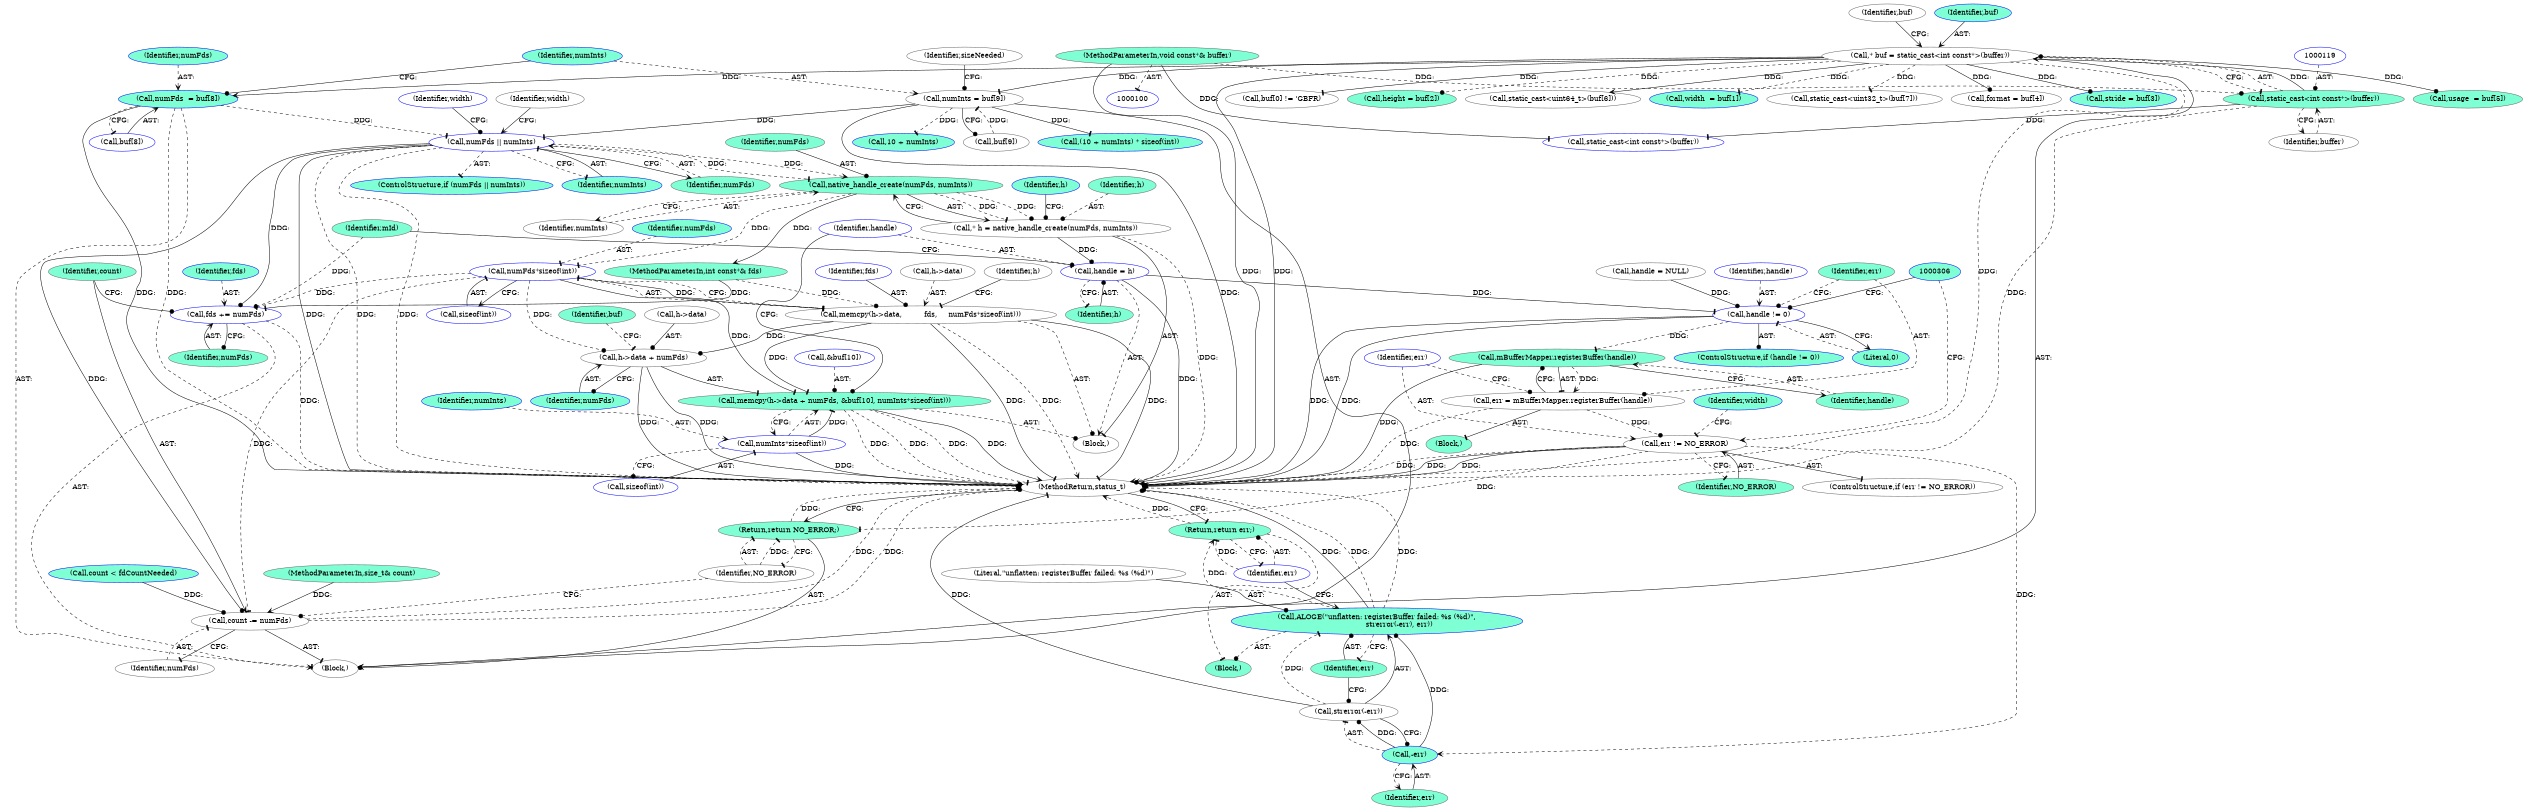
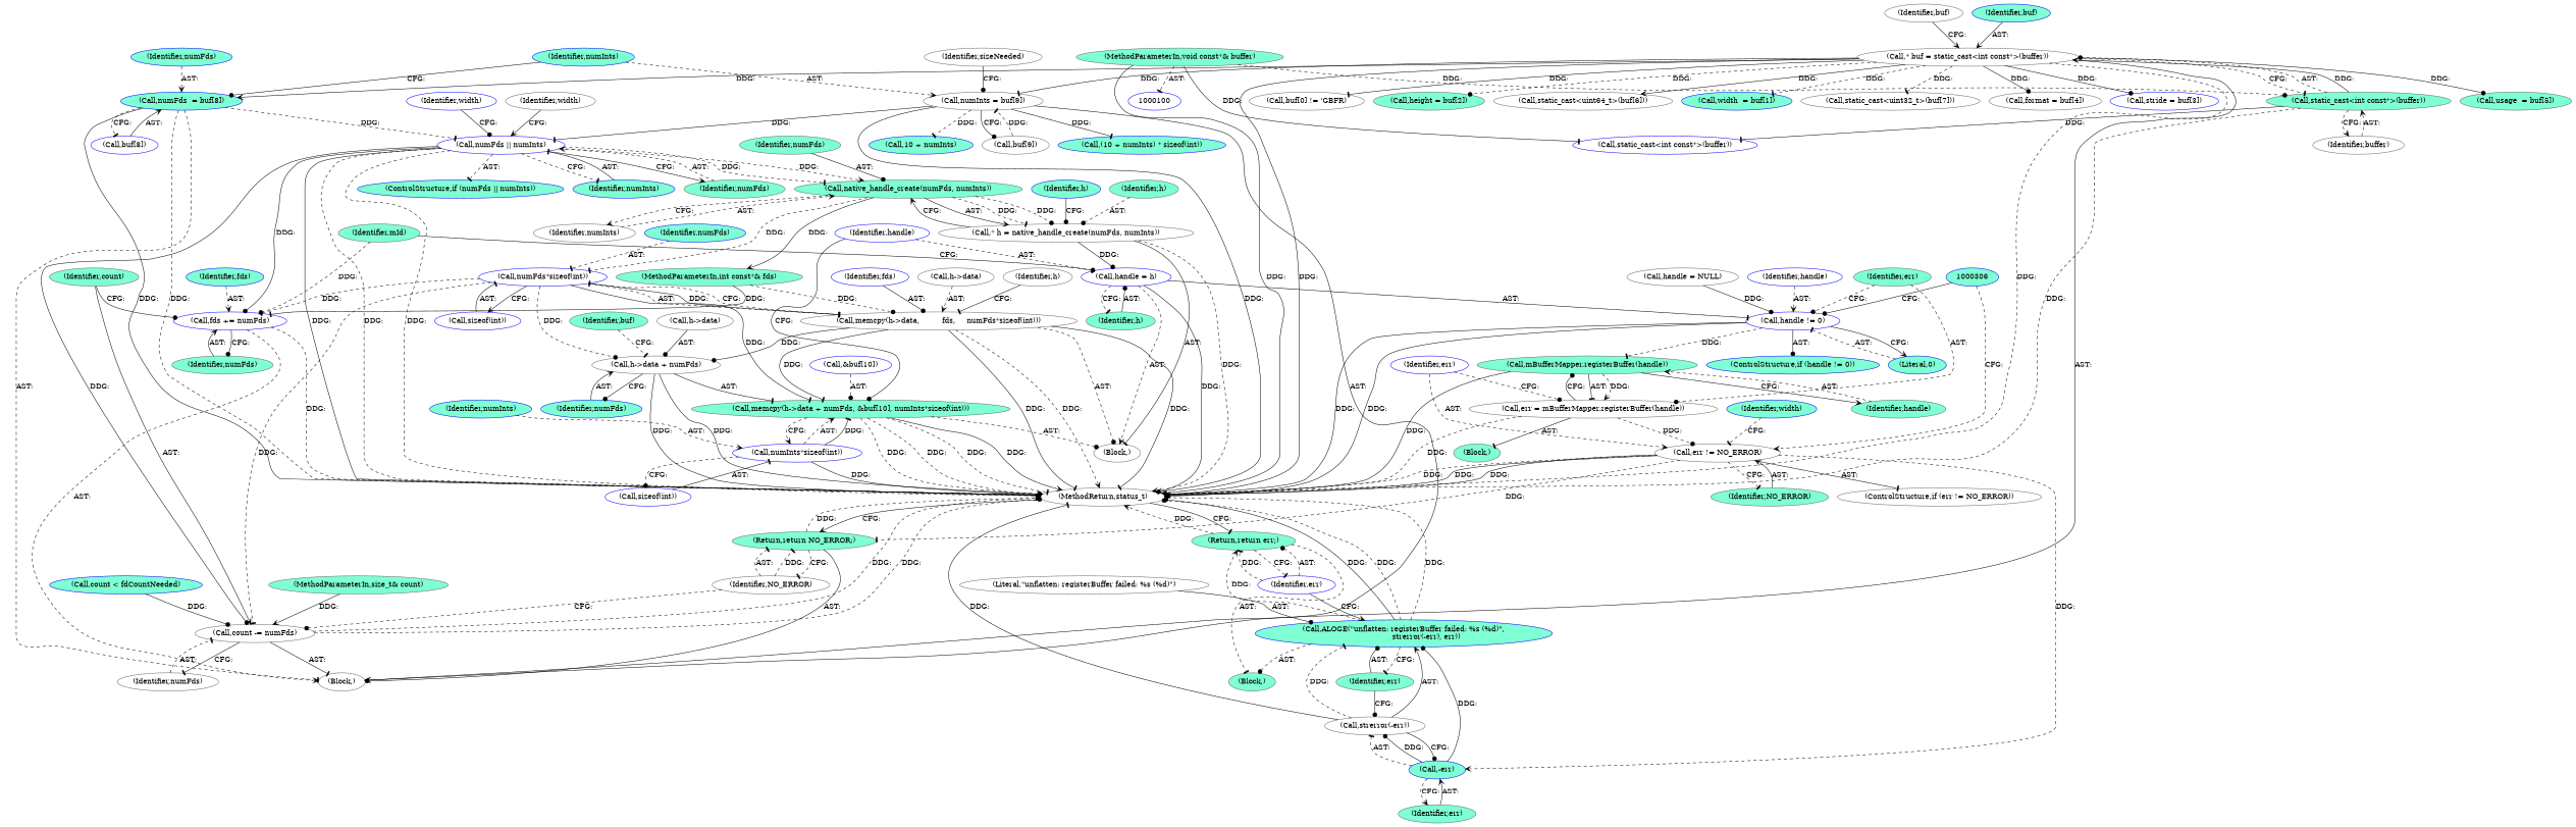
  digraph {
    node [color=gray40 fillcolor=white style=filled]
    edge [arrowhead=tee style=solid]
    n1 [fillcolor=aquamarine label="(Call,native_handle_create(numFds, numInts))"]
    n2 [label="(Call,* h = native_handle_create(numFds, numInts))"]
    n3 [color=blue label="(Call,numFds*sizeof(int))"]
    n4 [label="(Identifier,numInts)"]
    n5 [fillcolor=aquamarine label="(MethodParameterIn,int const*& fds)"]
    n6 [label="(MethodReturn,status_t)"]
    n7 [color=blue label="(Call,handle = h)"]
    n8 [label="(Block,)"]
    n9 [color=blue label="(Call,fds += numFds)"]
    n10 [label="(Call,count -= numFds)"]
    n11 [label="(Call,memcpy(h->data,          fds,     numFds*sizeof(int)))"]
    n12 [fillcolor=aquamarine label="(Call,memcpy(h->data + numFds, &buf[10], numInts*sizeof(int)))"]
    n13 [label="(Call,h->data + numFds)"]
    n14 [color=blue label="(Call,sizeof(int))"]
    n15 [color=blue label="(Call,numInts*sizeof(int))"]
    n16 [color=blue label="(Call,sizeof(int))"]
    n17 [color=blue label="(Call,numFds || numInts)"]
    n18 [color=blue fillcolor=aquamarine label="(ControlStructure,if (numFds || numInts))"]
    n19 [color=blue fillcolor=aquamarine label="(Identifier,numInts)"]
    n20 [fillcolor=aquamarine label="(Identifier,numFds)"]
    n21 [label="(Block,)"]
    n22 [fillcolor=aquamarine label="(Identifier,numFds)"]
    n23 [label="(Identifier,numFds)"]
    n24 [fillcolor=aquamarine label="(Return,return NO_ERROR;)"]
    n25 [fillcolor=aquamarine label="(Return,return err;)"]
    n26 [color=blue fillcolor=aquamarine label="(Call,numFds  = buf[8])"]
    n27 [color=blue label="(Call,buf[8])"]
    n28 [label="(Call,* buf = static_cast<int const*>(buffer))"]
    n29 [fillcolor=aquamarine label="(Call,static_cast<int const*>(buffer))"]
    n30 [label="(Call,numInts = buf[9])"]
    n31 [fillcolor=aquamarine label="(Call,usage  = buf[5])"]
    n32 [label="(Call,buf[0] != 'GBFR)"]
    n33 [fillcolor=aquamarine label="(Call,height = buf[2])"]
    n34 [label="(Call,static_cast<uint64_t>(buf[6]))"]
    n35 [color=blue fillcolor=aquamarine label="(Call,width  = buf[1])"]
    n36 [label="(Call,static_cast<uint32_t>(buf[7]))"]
    n37 [label="(Call,format = buf[4])"]
-   n38 [color=blue fillcolor=aquamarine label="(Call,stride = buf[3])"]
+   n38 [color=blue label="(Call,stride = buf[3])"]
    n39 [color=blue label="(Call,static_cast<int const*>(buffer))"]
    n40 [label="(Identifier,buffer)"]
    n41 [color=blue fillcolor=aquamarine label="(Call,10 + numInts)"]
    n42 [label="(Call,buf[9])"]
    n43 [color=blue fillcolor=aquamarine label="(Call,(10 + numInts) * sizeof(int))"]
    n44 [fillcolor=aquamarine label="(MethodParameterIn,void const*& buffer)"]
    1000100 [color=blue]
    n46 [color=blue label="(Call,handle != 0)"]
    n47 [fillcolor=aquamarine label="(Identifier,h)"]
    n48 [fillcolor=aquamarine label="(Call,mBufferMapper.registerBuffer(handle))"]
    n49 [color=blue fillcolor=aquamarine label="(ControlStructure,if (handle != 0))"]
    n50 [color=blue fillcolor=aquamarine label="(Literal,0)"]
    n51 [label="(Call,err = mBufferMapper.registerBuffer(handle))"]
    n52 [fillcolor=aquamarine label="(Identifier,handle)"]
    n53 [label="(Call,err != NO_ERROR)"]
    n54 [fillcolor=aquamarine label="(Block,)"]
    n55 [color=blue fillcolor=aquamarine label="(Call,-err)"]
    n56 [fillcolor=aquamarine label="(Identifier,NO_ERROR)"]
    n57 [label="(ControlStructure,if (err != NO_ERROR))"]
    n58 [label="(Call,strerror(-err))"]
    n59 [color=blue fillcolor=aquamarine label="(Call,ALOGE(\"unflatten: registerBuffer failed: %s (%d)\",\n                    strerror(-err), err))"]
    n60 [fillcolor=aquamarine label="(Identifier,err)"]
    n61 [label="(Identifier,NO_ERROR)"]
    n62 [fillcolor=aquamarine label="(Identifier,err)"]
    n63 [fillcolor=aquamarine label="(Block,)"]
    n64 [color=blue label="(Identifier,err)"]
    n65 [color=blue fillcolor=aquamarine label="(Identifier,numFds)"]
    n66 [color=blue fillcolor=aquamarine label="(Identifier,fds)"]
    n67 [fillcolor=aquamarine label="(Identifier,numFds)"]
    n68 [color=blue fillcolor=aquamarine label="(Identifier,numFds)"]
    n69 [label="(Call,handle = NULL)"]
    n70 [color=blue label="(Identifier,handle)"]
    n71 [label="(Identifier,width)"]
    n72 [fillcolor=aquamarine label="(Identifier,buf)"]
    n73 [label="(Call,h->data)"]
    n74 [color=blue label="(Identifier,width)"]
    n75 [color=blue label="(Identifier,err)"]
    n76 [color=blue label="(Call,&buf[10])"]
    n77 [color=blue label="(Identifier,handle)"]
    n78 [label="(Identifier,buf)"]
    n79 [label="(Call,h->data)"]
    n80 [fillcolor=aquamarine label="(Identifier,mId)"]
    n81 [color=blue fillcolor=aquamarine label="(Identifier,numInts)"]
    n82 [label="(Identifier,h)"]
    n83 [color=blue label="(Identifier,fds)"]
    n84 [fillcolor=aquamarine label="(Identifier,h)"]
    n85 [fillcolor=aquamarine label="(Identifier,count)"]
    n86 [color=blue fillcolor=aquamarine label="(Identifier,numInts)"]
    n87 [label="(Literal,\"unflatten: registerBuffer failed: %s (%d)\")"]
    n88 [color=blue fillcolor=aquamarine label="(Identifier,h)"]
    n89 [color=blue fillcolor=aquamarine label="(Identifier,buf)"]
    n90 [fillcolor=aquamarine label="(MethodParameterIn,size_t& count)"]
    n91 [color=blue fillcolor=aquamarine label="(Identifier,width)"]
    n92 [color=blue fillcolor=aquamarine label="(Call,count < fdCountNeeded)"]
    n93 [label="(Identifier,sizeNeeded)"]
    n94 [fillcolor=aquamarine label="(Identifier,err)"]
    n95 [color=blue fillcolor=aquamarine label="(Identifier,numFds)"]
-   1000119 [color=blue]
    1000306 [color=blue fillcolor=aquamarine]
    n1 -> n2 [arrowhead=vee label="AST: "]
    n1 -> n2 [label="DDG: " style=dashed]
    n1 -> n2 [arrowhead=dot label="DDG: " style=dashed]
    n1 -> n3 [label="DDG: " style=dashed]
    n1 -> n4 [arrowhead=vee label="CFG: " style=dashed]
    n1 -> n5 [arrowhead=vee label="DDG: "]
    n2 -> n1 [arrowhead=vee label="CFG: "]
    n2 -> n6 [arrowhead=vee label="DDG: " style=dashed]
    n2 -> n7 [arrowhead=dot label="DDG: "]
    n2 -> n8 [label="AST: "]
    n3 -> n9 [label="DDG: " style=dashed]
    n3 -> n10 [label="DDG: " style=dashed]
    n3 -> n11 [label="AST: " style=dashed]
    n3 -> n11 [label="DDG: "]
    n3 -> n12 [label="DDG: "]
    n3 -> n13 [arrowhead=dot label="DDG: " style=dashed]
    n3 -> n14 [arrowhead=vee label="CFG: "]
    n4 -> n1 [arrowhead=vee label="AST: " style=dashed]
    n5 -> n9 [label="DDG: "]
    n5 -> n11 [arrowhead=dot label="DDG: " style=dashed]
    n6 -> n24 [arrowhead=vee label="CFG: "]
    n6 -> n25 [label="CFG: "]
    n7 -> n6 [arrowhead=vee label="DDG: "]
    n7 -> n8 [arrowhead=vee label="AST: " style=dashed]
-   n7 -> n46 [label="DDG: "]
+   n7 -> n46 [label="AST: "]
    n7 -> n47 [label="CFG: " style=dashed]
    n9 -> n6 [label="DDG: " style=dashed]
    n9 -> n21 [arrowhead=vee label="AST: " style=dashed]
    n9 -> n22 [arrowhead=dot label="CFG: "]
    n10 -> n6 [arrowhead=vee label="DDG: " style=dashed]
    n10 -> n6 [arrowhead=dot label="DDG: " style=dashed]
    n10 -> n21 [label="AST: "]
    n10 -> n23 [label="CFG: "]
    n11 -> n3 [label="CFG: " style=dashed]
    n11 -> n6 [label="DDG: "]
    n11 -> n6 [arrowhead=vee label="DDG: " style=dashed]
    n11 -> n6 [label="DDG: "]
    n11 -> n8 [arrowhead=dot label="AST: " style=dashed]
    n11 -> n12 [label="DDG: "]
    n11 -> n13 [arrowhead=dot label="DDG: "]
    n12 -> n6 [arrowhead=vee label="DDG: " style=dashed]
    n12 -> n6 [arrowhead=dot label="DDG: " style=dashed]
    n12 -> n6 [label="DDG: " style=dashed]
    n12 -> n6 [arrowhead=vee label="DDG: "]
    n12 -> n8 [arrowhead=dot label="AST: " style=dashed]
    n12 -> n15 [arrowhead=vee label="CFG: " style=dashed]
    n13 -> n6 [label="DDG: "]
    n13 -> n6 [arrowhead=vee label="DDG: "]
    n13 -> n12 [label="AST: "]
    n13 -> n65 [arrowhead=dot label="CFG: "]
    n14 -> n3 [label="AST: "]
    n15 -> n6 [label="DDG: "]
    n15 -> n12 [arrowhead=vee label="AST: " style=dashed]
    n15 -> n12 [label="DDG: "]
    n15 -> n16 [arrowhead=dot label="CFG: " style=dashed]
    n16 -> n15 [label="AST: "]
    n17 -> n1 [arrowhead=vee label="DDG: " style=dashed]
    n17 -> n1 [label="DDG: " style=dashed]
    n17 -> n6 [label="DDG: "]
    n17 -> n6 [label="DDG: " style=dashed]
    n17 -> n6 [arrowhead=dot label="DDG: " style=dashed]
    n17 -> n9 [arrowhead=dot label="DDG: "]
    n17 -> n10 [arrowhead=dot label="DDG: "]
    n17 -> n18 [label="AST: " style=dashed]
    n17 -> n19 [label="CFG: " style=dashed]
    n17 -> n20 [arrowhead=vee label="CFG: "]
    n19 -> n17 [label="AST: "]
    n20 -> n17 [arrowhead=vee label="AST: " style=dashed]
    n22 -> n9 [arrowhead=vee label="AST: "]
    n23 -> n10 [label="AST: " style=dashed]
    n24 -> n6 [arrowhead=dot label="DDG: " style=dashed]
    n24 -> n21 [arrowhead=dot label="AST: "]
    n24 -> n61 [label="CFG: " style=dashed]
    n25 -> n6 [arrowhead=vee label="DDG: " style=dashed]
    n25 -> n63 [label="AST: " style=dashed]
    n25 -> n64 [label="CFG: " style=dashed]
    n26 -> n6 [label="DDG: "]
    n26 -> n6 [arrowhead=dot label="DDG: " style=dashed]
    n26 -> n17 [label="DDG: " style=dashed]
    n26 -> n21 [label="AST: " style=dashed]
    n26 -> n27 [label="CFG: " style=dashed]
    n27 -> n26 [arrowhead=vee label="AST: "]
    n28 -> n6 [arrowhead=dot label="DDG: "]
    n28 -> n6 [arrowhead=dot label="DDG: " style=dashed]
    n28 -> n21 [arrowhead=vee label="AST: "]
    n28 -> n26 [arrowhead=vee label="DDG: "]
    n28 -> n29 [label="CFG: " style=dashed]
    n28 -> n30 [label="DDG: "]
    n28 -> n31 [arrowhead=dot label="DDG: "]
    n28 -> n32 [label="DDG: "]
    n28 -> n33 [arrowhead=dot label="DDG: " style=dashed]
    n28 -> n34 [arrowhead=vee label="DDG: "]
    n28 -> n35 [label="DDG: " style=dashed]
    n28 -> n36 [label="DDG: " style=dashed]
    n28 -> n37 [arrowhead=dot label="DDG: "]
    n28 -> n38 [arrowhead=dot label="DDG: "]
    n29 -> n6 [label="DDG: " style=dashed]
    n29 -> n28 [arrowhead=dot label="AST: " style=dashed]
    n29 -> n28 [arrowhead=vee label="DDG: "]
    n29 -> n39 [label="DDG: "]
    n29 -> n40 [arrowhead=vee label="CFG: " style=dashed]
    n30 -> n6 [arrowhead=dot label="DDG: "]
    n30 -> n17 [label="DDG: "]
    n30 -> n21 [arrowhead=vee label="AST: "]
    n30 -> n41 [label="DDG: " style=dashed]
    n30 -> n42 [arrowhead=dot label="CFG: "]
    n30 -> n43 [label="DDG: "]
    n40 -> n29 [arrowhead=vee label="AST: " style=dashed]
    n42 -> n30 [label="DDG: " style=dashed]
    n44 -> n6 [arrowhead=vee label="DDG: "]
    n44 -> n29 [arrowhead=dot label="DDG: " style=dashed]
    n44 -> n39 [label="DDG: "]
    n44 -> 1000100 [label="AST: " style=dashed]
    n46 -> n6 [arrowhead=dot label="DDG: "]
    n46 -> n6 [arrowhead=dot label="DDG: "]
    n46 -> n48 [label="DDG: " style=dashed]
    n46 -> n49 [arrowhead=dot label="AST: "]
    n46 -> n50 [arrowhead=vee label="CFG: "]
    n47 -> n7 [arrowhead=dot label="AST: "]
    n48 -> n6 [arrowhead=dot label="DDG: "]
    n48 -> n51 [label="AST: "]
    n48 -> n51 [arrowhead=vee label="DDG: " style=dashed]
    n48 -> n52 [arrowhead=vee label="CFG: "]
    n50 -> n46 [label="AST: " style=dashed]
    n51 -> n6 [arrowhead=vee label="DDG: " style=dashed]
    n51 -> n48 [arrowhead=dot label="CFG: "]
    n51 -> n53 [arrowhead=dot label="DDG: " style=dashed]
    n51 -> n54 [label="AST: "]
    n52 -> n48 [arrowhead=vee label="AST: " style=dashed]
    n53 -> n6 [arrowhead=vee label="DDG: "]
    n53 -> n6 [label="DDG: " style=dashed]
    n53 -> n6 [label="DDG: "]
    n53 -> n24 [label="DDG: " style=dashed]
    n53 -> n55 [arrowhead=vee label="DDG: " style=dashed]
    n53 -> n56 [label="CFG: " style=dashed]
    n53 -> n57 [label="AST: "]
    n55 -> n58 [label="AST: " style=dashed]
    n55 -> n58 [arrowhead=dot label="DDG: "]
    n55 -> n59 [arrowhead=dot label="DDG: "]
    n55 -> n60 [arrowhead=vee label="CFG: " style=dashed]
    n56 -> n53 [arrowhead=vee label="AST: "]
    n58 -> n6 [label="DDG: "]
    n58 -> n55 [arrowhead=dot label="CFG: "]
    n58 -> n59 [arrowhead=vee label="AST: "]
    n58 -> n59 [label="DDG: " style=dashed]
    n59 -> n6 [label="DDG: " style=dashed]
    n59 -> n6 [arrowhead=dot label="DDG: "]
    n59 -> n6 [arrowhead=dot label="DDG: " style=dashed]
    n59 -> n25 [arrowhead=vee label="DDG: " style=dashed]
    n59 -> n62 [label="CFG: " style=dashed]
    n59 -> n63 [arrowhead=dot label="AST: " style=dashed]
    n60 -> n55 [arrowhead=vee label="AST: "]
    n61 -> n10 [arrowhead=dot label="CFG: " style=dashed]
    n61 -> n24 [label="AST: " style=dashed]
    n61 -> n24 [label="DDG: " style=dashed]
    n62 -> n58 [arrowhead=dot label="CFG: "]
    n62 -> n59 [arrowhead=dot label="AST: "]
    n64 -> n25 [arrowhead=dot label="AST: " style=dashed]
    n64 -> n25 [label="DDG: " style=dashed]
    n64 -> n59 [arrowhead=vee label="CFG: "]
    n65 -> n13 [arrowhead=vee label="AST: "]
    n66 -> n9 [arrowhead=vee label="AST: " style=dashed]
    n67 -> n1 [arrowhead=dot label="AST: "]
    n68 -> n26 [arrowhead=vee label="AST: " style=dashed]
    n69 -> n46 [arrowhead=dot label="DDG: "]
    n70 -> n46 [arrowhead=vee label="AST: " style=dashed]
    n71 -> n17 [arrowhead=vee label="CFG: "]
    n72 -> n13 [label="CFG: " style=dashed]
    n73 -> n11 [arrowhead=vee label="AST: " style=dashed]
    n74 -> n17 [arrowhead=dot label="CFG: "]
    n75 -> n51 [arrowhead=dot label="CFG: " style=dashed]
    n75 -> n53 [arrowhead=vee label="AST: " style=dashed]
    n76 -> n12 [arrowhead=dot label="AST: " style=dashed]
    n77 -> n7 [label="AST: " style=dashed]
    n77 -> n12 [arrowhead=dot label="CFG: "]
    n78 -> n28 [arrowhead=vee label="CFG: "]
    n79 -> n13 [arrowhead=dot label="AST: "]
    n80 -> n7 [arrowhead=dot label="CFG: "]
    n80 -> n9 [arrowhead=dot label="DDG: " style=dashed]
    n81 -> n15 [arrowhead=vee label="AST: " style=dashed]
    n82 -> n11 [label="CFG: "]
    n83 -> n11 [arrowhead=dot label="AST: "]
    n84 -> n2 [arrowhead=dot label="AST: " style=dashed]
    n85 -> n9 [arrowhead=dot label="CFG: "]
    n85 -> n10 [arrowhead=vee label="AST: "]
    n86 -> n26 [arrowhead=dot label="CFG: "]
    n86 -> n30 [arrowhead=vee label="AST: " style=dashed]
    n87 -> n59 [arrowhead=dot label="AST: "]
    n88 -> n2 [arrowhead=dot label="CFG: "]
    n89 -> n28 [arrowhead=vee label="AST: "]
    n90 -> n10 [arrowhead=vee label="DDG: "]
    n91 -> n53 [label="CFG: " style=dashed]
    n92 -> n10 [arrowhead=dot label="DDG: "]
    n93 -> n30 [arrowhead=dot label="CFG: "]
    n94 -> n46 [arrowhead=dot label="CFG: " style=dashed]
    n94 -> n51 [arrowhead=dot label="AST: " style=dashed]
    n95 -> n3 [label="AST: " style=dashed]
-   1000119 -> n29 [arrowhead=dot label="AST: " style=dashed]
    1000306 -> n46 [arrowhead=dot label="CFG: "]
    1000306 -> n53 [arrowhead=vee label="CFG: " style=dashed]
  }
